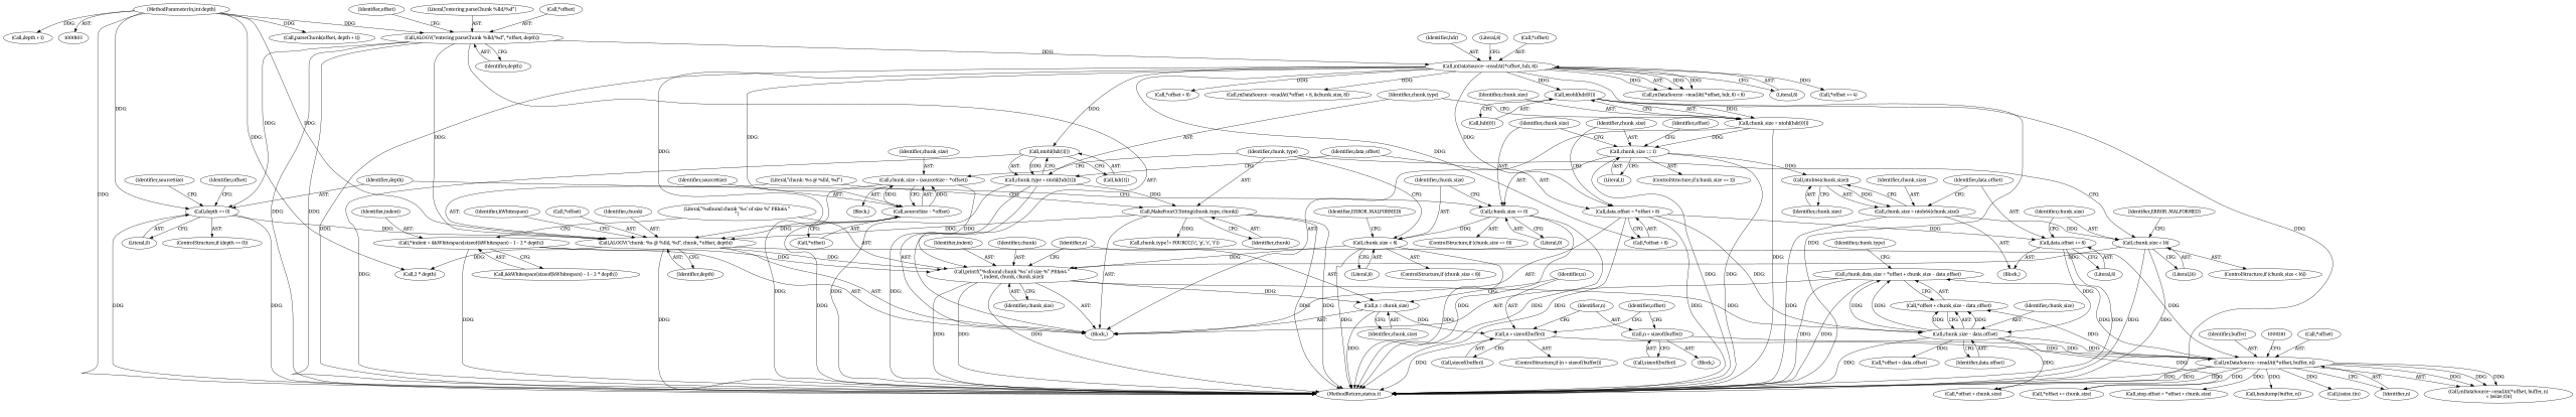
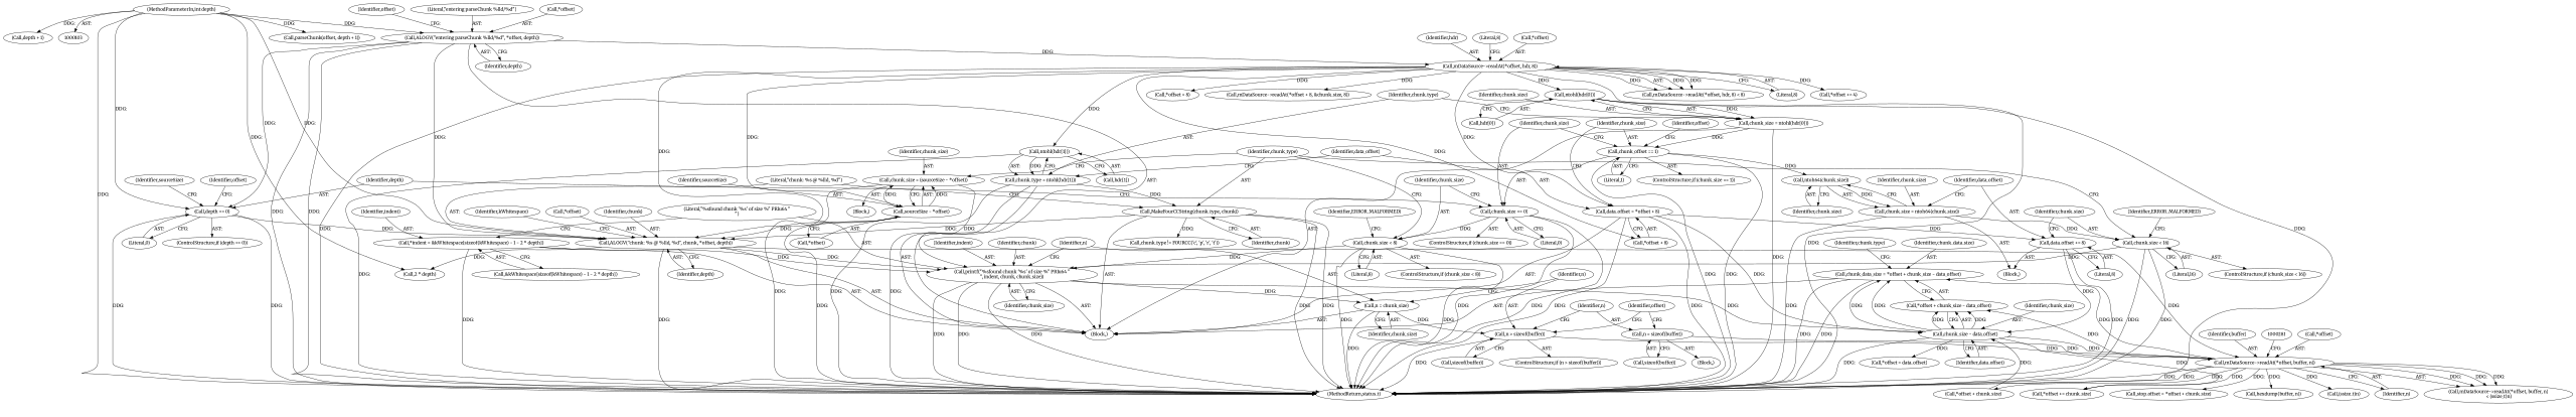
  digraph {
    fontname=Merriweather
    node [fontname=Merriweather]
    edge [fontname=Merriweather]
    n1 [label="(Call,chunk_data_size = *offset + chunk_size - data_offset)"]
    n2 [label="(Block,)"]
    n3 [label="(MethodReturn,status_t)"]
    n4 [label="(Call,*offset + chunk_size - data_offset)"]
    n5 [label="(Call,chunk_size - data_offset)"]
    n6 [label="(Call,mDataSource->readAt(*offset, buffer, n))"]
    n7 [label="(Call,*offset += chunk_size)"]
    n8 [label="(Call,(ssize_t)n)"]
    n9 [label="(Call,*offset + chunk_size)"]
    n10 [label="(Identifier,n)"]
    n11 [label="(Call,mDataSource->readAt(*offset, buffer, n)\n < (ssize_t)n)"]
    n12 [label="(Call,stop_offset = *offset + chunk_size)"]
    n13 [label="(Call,hexdump(buffer, n))"]
    n14 [label="(Call,ALOGV(\"chunk: %s @ %lld, %d\", chunk, *offset, depth))"]
    n15 [label="(Call,printf(\"%sfound chunk '%s' of size %\" PRIu64 \"\n\", indent, chunk, chunk_size))"]
    n16 [label="(Identifier,depth)"]
    n17 [label="(Call,2 * depth)"]
    n18 [label="(Call,n = chunk_size)"]
    n19 [label="(Identifier,chunk_size)"]
    n20 [label="(Call,MakeFourCCString(chunk_type, chunk))"]
    n21 [label="(Identifier,chunk)"]
    n22 [label="(Call,chunk_type != FOURCC('c', 'p', 'r', 't'))"]
    n23 [label="(Call,chunk_type = ntohl(hdr[1]))"]
    n24 [label="(Call,ntohl(hdr[1]))"]
    n25 [label="(Call,hdr[1])"]
    n26 [label="(Call,mDataSource->readAt(*offset, hdr, 8))"]
    n27 [label="(Call,sourceSize - *offset)"]
    n28 [label="(Call,ntohl(hdr[0]))"]
    n29 [label="(Call,data_offset = *offset + 8)"]
    n30 [label="(Call,mDataSource->readAt(*offset + 8, &chunk_size, 8))"]
    n31 [label="(Call,*offset + 8)"]
    n32 [label="(Call,mDataSource->readAt(*offset, hdr, 8) < 8)"]
    n33 [label="(Literal,8)"]
    n34 [label="(Call,*offset += 4)"]
    n35 [label="(Call,*offset + 8)"]
    n36 [label="(Call,chunk_size = (sourceSize - *offset))"]
    n37 [label="(Call,*offset)"]
    n38 [label="(Call,chunk_size = ntohl(hdr[0]))"]
    n39 [label="(Call,hdr[0])"]
    n40 [label="(Call,data_offset += 8)"]
    n41 [label="(Call,ALOGV(\"entering parseChunk %lld/%d\", *offset, depth))"]
    n42 [label="(Call,depth == 0)"]
    n43 [label="(Identifier,depth)"]
    n44 [label="(Literal,0)"]
    n45 [label="(ControlStructure,if (depth == 0))"]
    n46 [label="(MethodParameterIn,int depth)"]
    n47 [label="(Call,parseChunk(offset, depth + 1))"]
    n48 [label="(Call,depth + 1)"]
    1000103
    n50 [label="(Block,)"]
    n51 [label="(Call,n > sizeof(buffer))"]
    n52 [label="(Call,sizeof(buffer))"]
    n53 [label="(ControlStructure,if (n > sizeof(buffer)))"]
    n54 [label="(Identifier,chunk_size)"]
    n55 [label="(Identifier,data_offset)"]
    n56 [label="(Call,*offset = data_offset)"]
    n57 [label="(Call,*indent = &kWhitespace[sizeof(kWhitespace) - 1 - 2 * depth])"]
    n58 [label="(Call,&kWhitespace[sizeof(kWhitespace) - 1 - 2 * depth])"]
    n59 [label="(Call,chunk_size < 16)"]
    n60 [label="(ControlStructure,if (chunk_size < 16))"]
    n61 [label="(Literal,16)"]
    n62 [label="(Call,chunk_size = ntoh64(chunk_size))"]
    n63 [label="(Call,ntoh64(chunk_size))"]
    n64 [label="(Block,)"]
    n65 [label="(Identifier,chunk_size)"]
-   n66 [label="(Call,chunk_size == 1)"]
+   n66 [label="(Call,chunk_offset == 1)"]
    n67 [label="(Call,chunk_size == 0)"]
    n68 [label="(Literal,1)"]
    n69 [label="(ControlStructure,if (chunk_size == 1))"]
    n70 [label="(Call,chunk_size < 8)"]
    n71 [label="(Literal,0)"]
    n72 [label="(ControlStructure,if (chunk_size == 0))"]
    n73 [label="(ControlStructure,if (chunk_size < 8))"]
    n74 [label="(Literal,8)"]
    n75 [label="(Call,n = sizeof(buffer))"]
    n76 [label="(Call,sizeof(buffer))"]
    n77 [label="(Block,)"]
    n78 [label="(Literal,8)"]
    n79 [label="(Literal,\"chunk: %s @ %lld, %d\")"]
    n80 [label="(Identifier,n)"]
    n81 [label="(Call,*offset)"]
    n82 [label="(Identifier,chunk_type)"]
    n83 [label="(Identifier,chunk_size)"]
    n84 [label="(Identifier,hdr)"]
    n85 [label="(Identifier,offset)"]
    n86 [label="(Identifier,chunk_type)"]
    n87 [label="(Literal,8)"]
    n88 [label="(Identifier,depth)"]
    n89 [label="(Identifier,offset)"]
    n90 [label="(Identifier,offset)"]
    n91 [label="(Identifier,n)"]
    n92 [label="(Identifier,n)"]
    n93 [label="(Identifier,chunk_size)"]
    n94 [label="(Identifier,chunk_size)"]
    n95 [label="(Identifier,ERROR_MALFORMED)"]
    n96 [label="(Identifier,indent)"]
    n97 [label="(Identifier,kWhitespace)"]
    n98 [label="(Identifier,sourceSize)"]
    n99 [label="(Identifier,chunk_size)"]
    n100 [label="(Identifier,offset)"]
    n101 [label="(Identifier,sourceSize)"]
    n102 [label="(Literal,\"%sfound chunk '%s' of size %\" PRIu64 \"\n\")"]
    n103 [label="(Identifier,buffer)"]
    n104 [label="(Call,*offset)"]
    n105 [label="(Call,*offset)"]
    n106 [label="(Identifier,indent)"]
    n107 [label="(Identifier,data_offset)"]
    n108 [label="(Identifier,chunk_size)"]
    n109 [label="(Identifier,chunk_size)"]
    n110 [label="(Identifier,chunk)"]
    n111 [label="(Identifier,data_offset)"]
    n112 [label="(Identifier,ERROR_MALFORMED)"]
    n113 [label="(Identifier,chunk_size)"]
    n114 [label="(Literal,\"entering parseChunk %lld/%d\")"]
    n115 [label="(Identifier,chunk)"]
    n116 [label="(Identifier,chunk_type)"]
+   n117 [label="(Identifier,chunk_data_size)"]
    n118 [label="(Call,*offset)"]
    n119 [label="(Identifier,chunk_size)"]
    1000281
    n1 -> n2 [label="AST: "]
    n1 -> n3 [label="DDG: "]
    n1 -> n3 [label="DDG: "]
    n1 -> n4 [label="CFG: "]
    n4 -> n1 [label="AST: "]
    n4 -> n5 [label="CFG: "]
    n5 -> n1 [label="DDG: "]
    n5 -> n1 [label="DDG: "]
    n5 -> n3 [label="DDG: "]
    n5 -> n4 [label="AST: "]
    n5 -> n4 [label="DDG: "]
    n5 -> n4 [label="DDG: "]
    n5 -> n6 [label="DDG: "]
    n5 -> n7 [label="DDG: "]
-   n5 -> n9 [label="DDG: "]
+   n9 -> n5 [label="DDG: "]
    n5 -> n55 [label="CFG: "]
    n5 -> n56 [label="DDG: "]
    n6 -> n1 [label="DDG: "]
    n6 -> n3 [label="DDG: "]
    n6 -> n3 [label="DDG: "]
    n6 -> n4 [label="DDG: "]
    n6 -> n7 [label="DDG: "]
    n6 -> n8 [label="DDG: "]
    n6 -> n9 [label="DDG: "]
    n6 -> n10 [label="CFG: "]
    n6 -> n11 [label="AST: "]
    n6 -> n11 [label="DDG: "]
    n6 -> n11 [label="DDG: "]
    n6 -> n11 [label="DDG: "]
    n6 -> n12 [label="DDG: "]
    n6 -> n13 [label="DDG: "]
    n10 -> n6 [label="AST: "]
    n14 -> n2 [label="AST: "]
    n14 -> n3 [label="DDG: "]
    n14 -> n6 [label="DDG: "]
    n14 -> n15 [label="DDG: "]
    n14 -> n16 [label="CFG: "]
    n14 -> n17 [label="DDG: "]
    n15 -> n2 [label="AST: "]
    n15 -> n3 [label="DDG: "]
    n15 -> n3 [label="DDG: "]
    n15 -> n3 [label="DDG: "]
    n15 -> n5 [label="DDG: "]
    n15 -> n18 [label="DDG: "]
    n15 -> n19 [label="CFG: "]
    n16 -> n14 [label="AST: "]
    n18 -> n2 [label="AST: "]
    n18 -> n3 [label="DDG: "]
    n18 -> n51 [label="DDG: "]
    n18 -> n54 [label="CFG: "]
    n19 -> n15 [label="AST: "]
    n20 -> n2 [label="AST: "]
    n20 -> n3 [label="DDG: "]
    n20 -> n3 [label="DDG: "]
    n20 -> n14 [label="DDG: "]
    n20 -> n21 [label="CFG: "]
    n20 -> n22 [label="DDG: "]
    n21 -> n20 [label="AST: "]
    n23 -> n2 [label="AST: "]
    n23 -> n3 [label="DDG: "]
    n23 -> n3 [label="DDG: "]
    n23 -> n20 [label="DDG: "]
    n23 -> n24 [label="CFG: "]
    n24 -> n3 [label="DDG: "]
    n24 -> n23 [label="AST: "]
    n24 -> n23 [label="DDG: "]
    n24 -> n25 [label="CFG: "]
    n25 -> n24 [label="AST: "]
    n26 -> n3 [label="DDG: "]
    n26 -> n3 [label="DDG: "]
    n26 -> n14 [label="DDG: "]
    n26 -> n24 [label="DDG: "]
    n26 -> n27 [label="DDG: "]
    n26 -> n28 [label="DDG: "]
    n26 -> n29 [label="DDG: "]
    n26 -> n30 [label="DDG: "]
    n26 -> n31 [label="DDG: "]
    n26 -> n32 [label="AST: "]
    n26 -> n32 [label="DDG: "]
    n26 -> n32 [label="DDG: "]
    n26 -> n32 [label="DDG: "]
    n26 -> n33 [label="CFG: "]
    n26 -> n34 [label="DDG: "]
    n26 -> n35 [label="DDG: "]
    n27 -> n3 [label="DDG: "]
    n27 -> n14 [label="DDG: "]
    n27 -> n36 [label="AST: "]
    n27 -> n36 [label="DDG: "]
    n27 -> n36 [label="DDG: "]
    n27 -> n37 [label="CFG: "]
    n28 -> n3 [label="DDG: "]
    n28 -> n38 [label="AST: "]
    n28 -> n38 [label="DDG: "]
    n28 -> n39 [label="CFG: "]
    n29 -> n2 [label="AST: "]
    n29 -> n3 [label="DDG: "]
    n29 -> n3 [label="DDG: "]
    n29 -> n5 [label="DDG: "]
    n29 -> n31 [label="CFG: "]
    n29 -> n40 [label="DDG: "]
    n31 -> n29 [label="AST: "]
    n33 -> n26 [label="AST: "]
    n36 -> n3 [label="DDG: "]
    n36 -> n15 [label="DDG: "]
    n36 -> n27 [label="CFG: "]
    n36 -> n50 [label="AST: "]
    n37 -> n27 [label="AST: "]
    n38 -> n2 [label="AST: "]
    n38 -> n3 [label="DDG: "]
    n38 -> n28 [label="CFG: "]
    n38 -> n66 [label="DDG: "]
    n39 -> n28 [label="AST: "]
    n40 -> n3 [label="DDG: "]
    n40 -> n5 [label="DDG: "]
    n40 -> n64 [label="AST: "]
    n40 -> n78 [label="CFG: "]
    n41 -> n2 [label="AST: "]
    n41 -> n3 [label="DDG: "]
    n41 -> n3 [label="DDG: "]
    n41 -> n14 [label="DDG: "]
    n41 -> n26 [label="DDG: "]
    n41 -> n42 [label="DDG: "]
    n41 -> n43 [label="CFG: "]
    n42 -> n3 [label="DDG: "]
    n42 -> n3 [label="DDG: "]
    n42 -> n14 [label="DDG: "]
    n42 -> n44 [label="CFG: "]
    n42 -> n45 [label="AST: "]
    n43 -> n41 [label="AST: "]
    n44 -> n42 [label="AST: "]
    n46 -> n3 [label="DDG: "]
    n46 -> n14 [label="DDG: "]
    n46 -> n17 [label="DDG: "]
    n46 -> n41 [label="DDG: "]
    n46 -> n42 [label="DDG: "]
    n46 -> n47 [label="DDG: "]
    n46 -> n48 [label="DDG: "]
    n46 -> 1000103 [label="AST: "]
    n51 -> n3 [label="DDG: "]
    n51 -> n6 [label="DDG: "]
    n51 -> n52 [label="CFG: "]
    n51 -> n53 [label="AST: "]
    n52 -> n51 [label="AST: "]
    n54 -> n18 [label="AST: "]
    n55 -> n5 [label="AST: "]
    n57 -> n2 [label="AST: "]
    n57 -> n3 [label="DDG: "]
    n57 -> n15 [label="DDG: "]
    n57 -> n58 [label="CFG: "]
    n58 -> n57 [label="AST: "]
    n59 -> n3 [label="DDG: "]
    n59 -> n3 [label="DDG: "]
    n59 -> n15 [label="DDG: "]
    n59 -> n60 [label="AST: "]
    n59 -> n61 [label="CFG: "]
    n61 -> n59 [label="AST: "]
    n62 -> n3 [label="DDG: "]
    n62 -> n59 [label="DDG: "]
    n62 -> n63 [label="CFG: "]
    n62 -> n64 [label="AST: "]
    n63 -> n62 [label="AST: "]
    n63 -> n62 [label="DDG: "]
    n63 -> n65 [label="CFG: "]
    n65 -> n63 [label="AST: "]
    n66 -> n3 [label="DDG: "]
    n66 -> n3 [label="DDG: "]
    n66 -> n63 [label="DDG: "]
    n66 -> n67 [label="AST: "]
    n66 -> n68 [label="CFG: "]
    n66 -> n69 [label="AST: "]
    n67 -> n3 [label="DDG: "]
    n67 -> n3 [label="DDG: "]
    n67 -> n70 [label="DDG: "]
    n67 -> n71 [label="CFG: "]
    n67 -> n72 [label="AST: "]
    n68 -> n66 [label="AST: "]
    n70 -> n3 [label="DDG: "]
    n70 -> n3 [label="DDG: "]
    n70 -> n15 [label="DDG: "]
    n70 -> n73 [label="AST: "]
    n70 -> n74 [label="CFG: "]
    n71 -> n67 [label="AST: "]
    n74 -> n70 [label="AST: "]
    n75 -> n6 [label="DDG: "]
    n75 -> n76 [label="CFG: "]
    n75 -> n77 [label="AST: "]
    n76 -> n75 [label="AST: "]
    n78 -> n40 [label="AST: "]
    n79 -> n14 [label="AST: "]
    n79 -> n20 [label="CFG: "]
    n80 -> n18 [label="CFG: "]
    n80 -> n51 [label="AST: "]
    n81 -> n6 [label="AST: "]
    n82 -> n23 [label="AST: "]
    n82 -> n38 [label="CFG: "]
    n83 -> n62 [label="AST: "]
    n84 -> n26 [label="AST: "]
    n85 -> n66 [label="CFG: "]
    n86 -> n1 [label="CFG: "]
    n87 -> n26 [label="CFG: "]
    n88 -> n42 [label="AST: "]
    n88 -> n67 [label="CFG: "]
    n89 -> n41 [label="CFG: "]
    n90 -> n42 [label="CFG: "]
    n91 -> n15 [label="CFG: "]
    n91 -> n18 [label="AST: "]
    n92 -> n51 [label="CFG: "]
    n92 -> n75 [label="AST: "]
    n93 -> n66 [label="CFG: "]
    n93 -> n67 [label="AST: "]
    n94 -> n29 [label="CFG: "]
    n94 -> n66 [label="AST: "]
    n95 -> n59 [label="CFG: "]
    n96 -> n57 [label="AST: "]
    n97 -> n14 [label="CFG: "]
    n98 -> n42 [label="CFG: "]
    n99 -> n38 [label="AST: "]
    n100 -> n51 [label="CFG: "]
    n100 -> n75 [label="CFG: "]
    n101 -> n27 [label="AST: "]
    n102 -> n15 [label="AST: "]
    n102 -> n57 [label="CFG: "]
    n103 -> n6 [label="AST: "]
    n104 -> n14 [label="AST: "]
    n105 -> n26 [label="AST: "]
    n106 -> n15 [label="AST: "]
    n107 -> n40 [label="AST: "]
    n107 -> n62 [label="CFG: "]
    n108 -> n36 [label="AST: "]
    n109 -> n40 [label="CFG: "]
    n109 -> n59 [label="AST: "]
    n110 -> n14 [label="AST: "]
    n111 -> n23 [label="CFG: "]
    n111 -> n29 [label="AST: "]
    n112 -> n70 [label="CFG: "]
    n113 -> n67 [label="CFG: "]
    n113 -> n70 [label="AST: "]
    n114 -> n41 [label="AST: "]
    n115 -> n15 [label="AST: "]
    n116 -> n20 [label="AST: "]
    n116 -> n36 [label="CFG: "]
    n116 -> n59 [label="CFG: "]
    n116 -> n70 [label="CFG: "]
+   n117 -> n1 [label="AST: "]
    n118 -> n41 [label="AST: "]
    n119 -> n5 [label="AST: "]
    1000281 -> n6 [label="CFG: "]
  }
